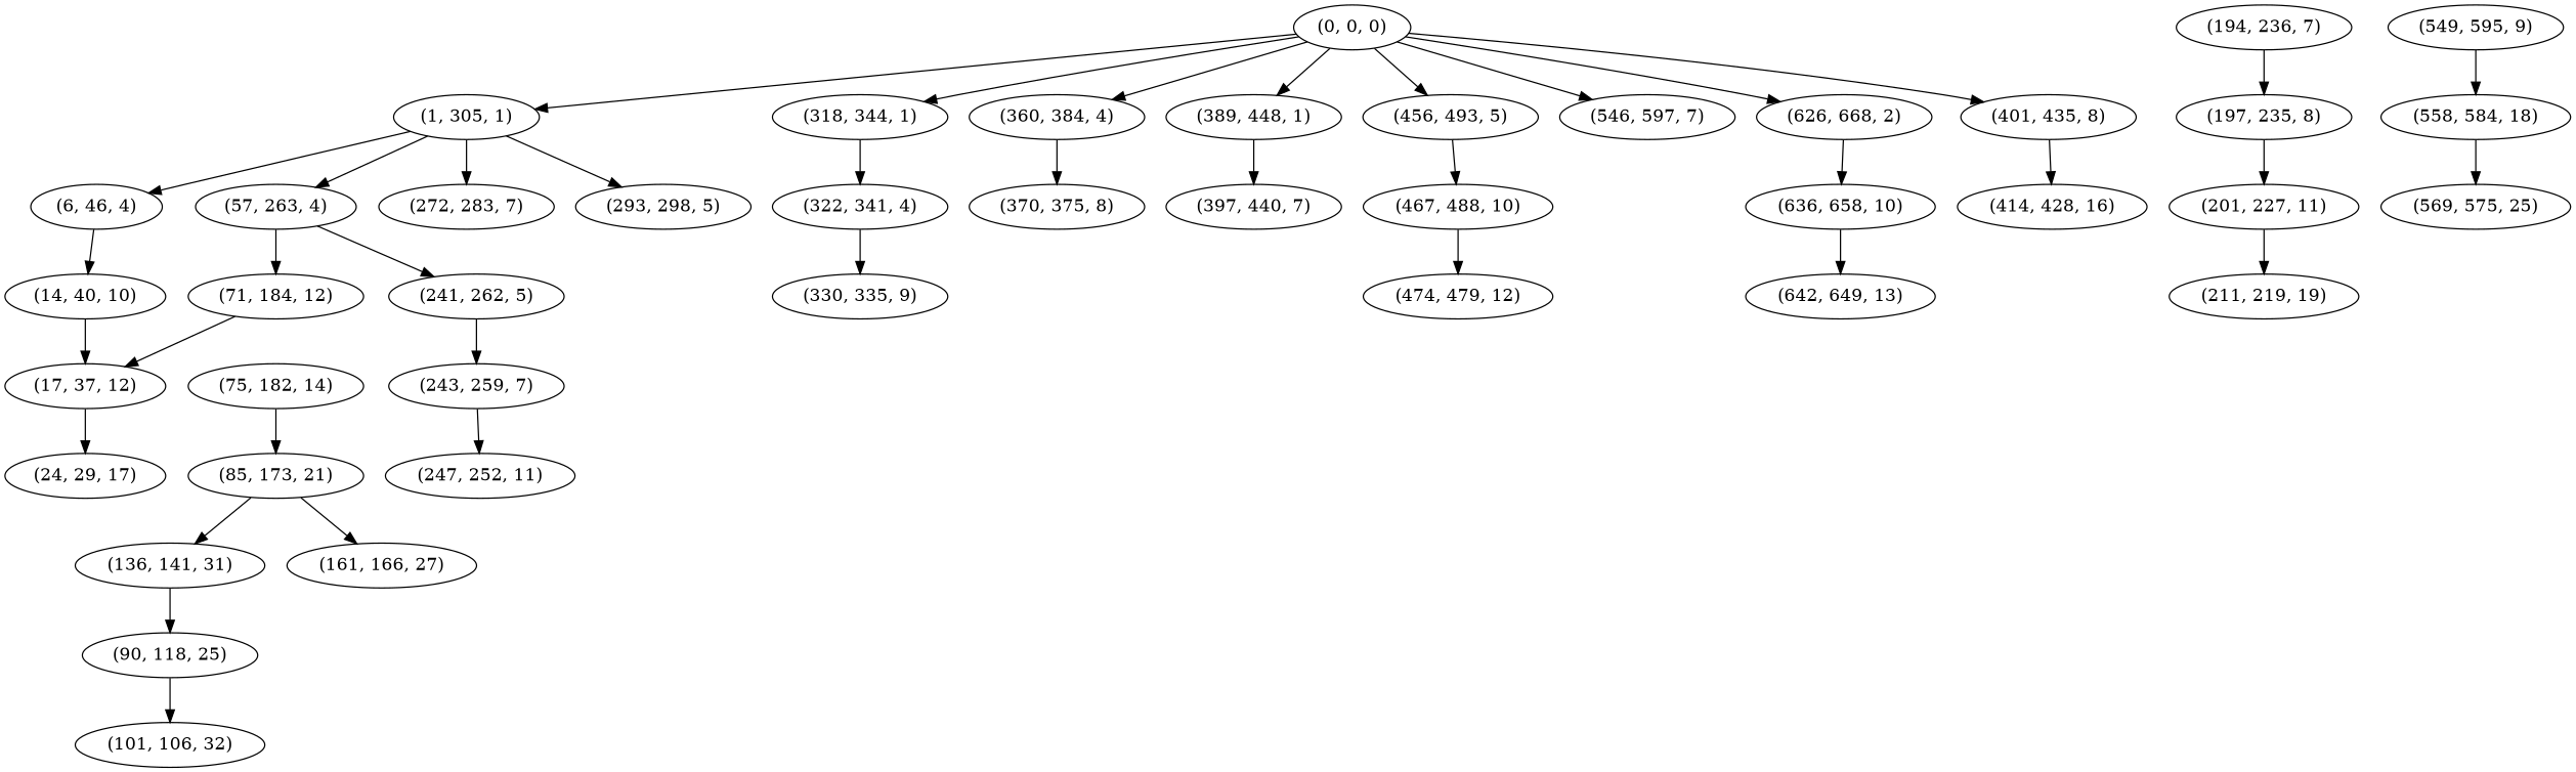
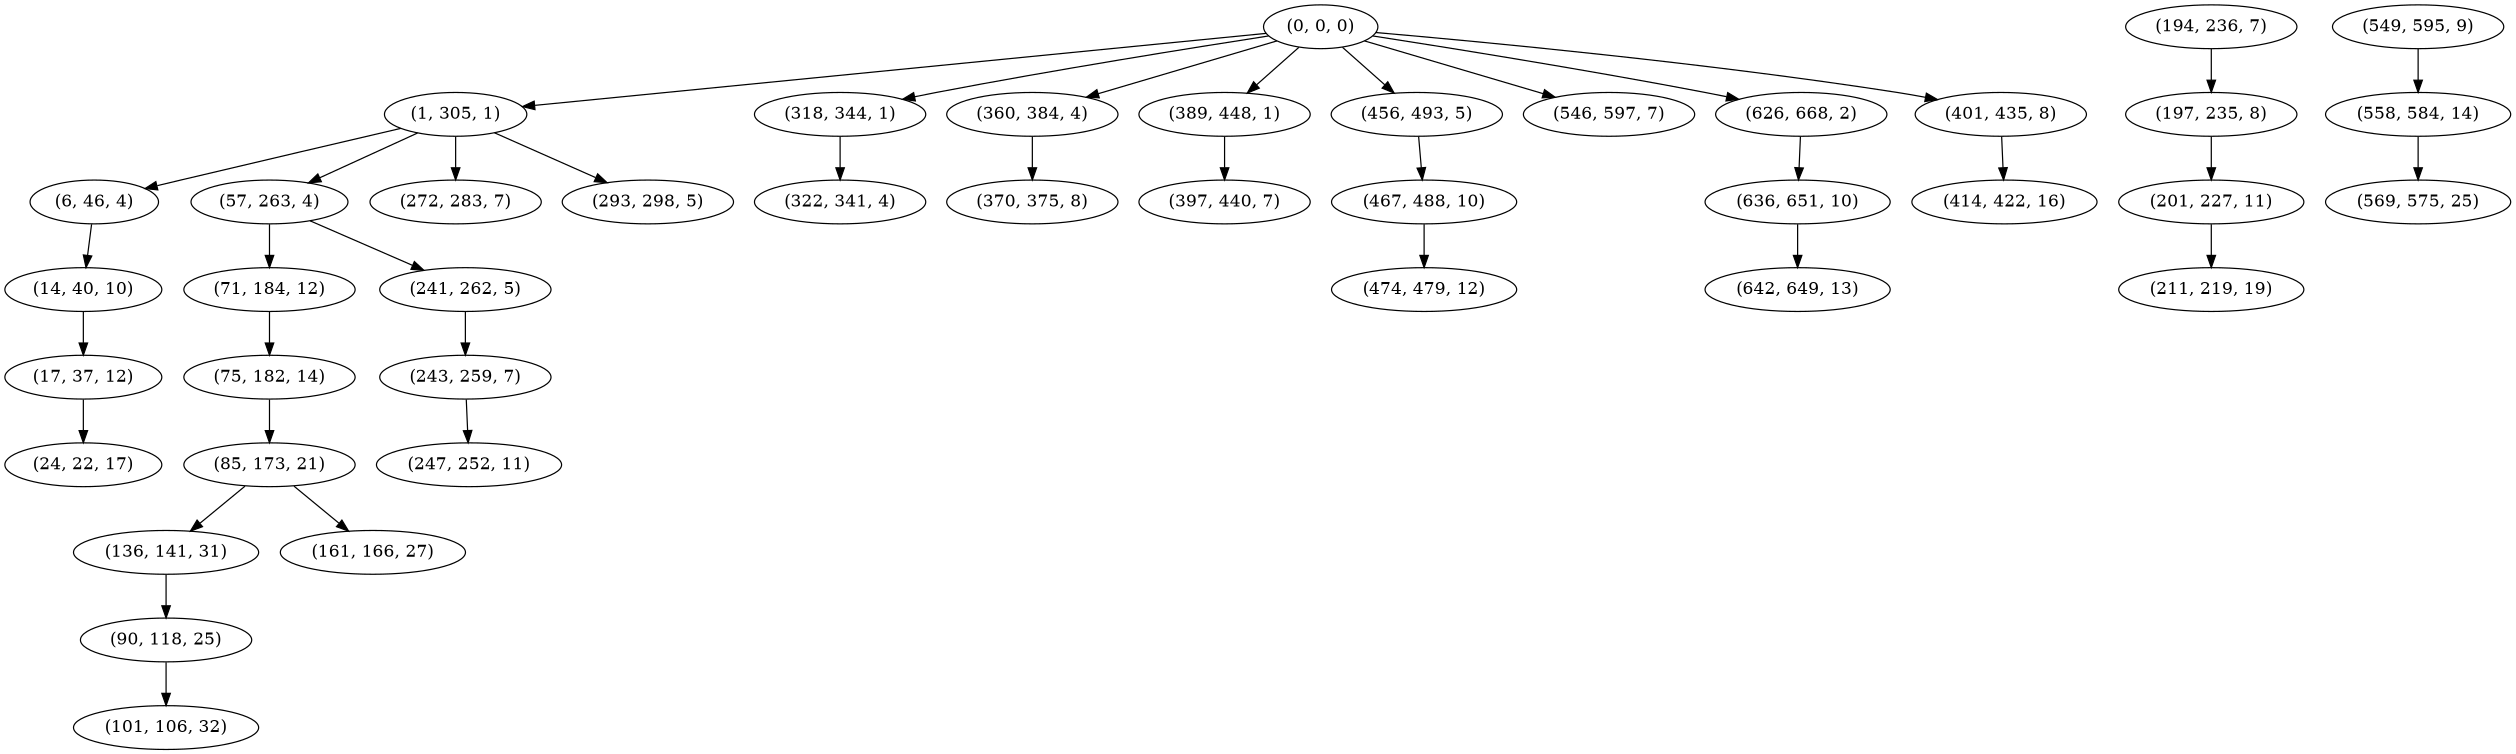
  digraph {
    "(0, 0, 0)"
    "(1, 305, 1)"
    "(318, 344, 1)"
    "(360, 384, 4)"
    "(389, 448, 1)"
    "(456, 493, 5)"
    "(546, 597, 7)"
    "(626, 668, 2)"
    "(401, 435, 8)"
    "(6, 46, 4)"
    "(57, 263, 4)"
    "(272, 283, 7)"
    "(293, 298, 5)"
    "(322, 341, 4)"
    "(370, 375, 8)"
    "(397, 440, 7)"
    "(467, 488, 10)"
-   "(636, 658, 10)"
+   "(636, 658, 10)" [label="(636, 651, 10)"]
    "(14, 40, 10)"
    "(71, 184, 12)"
    "(241, 262, 5)"
    "(17, 37, 12)"
-   "(24, 29, 17)"
+   "(24, 29, 17)" [label="(24, 22, 17)"]
    "(75, 182, 14)"
    "(194, 236, 7)"
    "(197, 235, 8)"
    "(243, 259, 7)"
    "(85, 173, 21)"
    "(136, 141, 31)"
    "(161, 166, 27)"
    "(90, 118, 25)"
    "(101, 106, 32)"
    "(201, 227, 11)"
    "(211, 219, 19)"
    "(247, 252, 11)"
-   "(330, 335, 9)"
-   "(414, 422, 16)" [label="(414, 428, 16)"]
+   "(414, 422, 16)"
    "(474, 479, 12)"
    "(549, 595, 9)"
-   "(558, 584, 18)"
+   "(558, 584, 18)" [label="(558, 584, 14)"]
    "(569, 575, 25)"
    "(642, 649, 13)"
    "(0, 0, 0)" -> "(1, 305, 1)"
    "(0, 0, 0)" -> "(318, 344, 1)"
    "(0, 0, 0)" -> "(360, 384, 4)"
    "(0, 0, 0)" -> "(389, 448, 1)"
    "(0, 0, 0)" -> "(456, 493, 5)"
    "(0, 0, 0)" -> "(546, 597, 7)"
    "(0, 0, 0)" -> "(626, 668, 2)"
    "(0, 0, 0)" -> "(401, 435, 8)"
    "(1, 305, 1)" -> "(6, 46, 4)"
    "(1, 305, 1)" -> "(57, 263, 4)"
    "(1, 305, 1)" -> "(272, 283, 7)"
    "(1, 305, 1)" -> "(293, 298, 5)"
    "(318, 344, 1)" -> "(322, 341, 4)"
    "(360, 384, 4)" -> "(370, 375, 8)"
    "(389, 448, 1)" -> "(397, 440, 7)"
    "(456, 493, 5)" -> "(467, 488, 10)"
    "(626, 668, 2)" -> "(636, 658, 10)"
    "(401, 435, 8)" -> "(414, 422, 16)"
    "(6, 46, 4)" -> "(14, 40, 10)"
    "(57, 263, 4)" -> "(71, 184, 12)"
    "(57, 263, 4)" -> "(241, 262, 5)"
-   "(322, 341, 4)" -> "(330, 335, 9)"
    "(467, 488, 10)" -> "(474, 479, 12)"
    "(636, 658, 10)" -> "(642, 649, 13)"
    "(14, 40, 10)" -> "(17, 37, 12)"
-   "(71, 184, 12)" -> "(17, 37, 12)"
+   "(71, 184, 12)" -> "(75, 182, 14)"
    "(241, 262, 5)" -> "(243, 259, 7)"
    "(17, 37, 12)" -> "(24, 29, 17)"
    "(75, 182, 14)" -> "(85, 173, 21)"
    "(194, 236, 7)" -> "(197, 235, 8)"
    "(197, 235, 8)" -> "(201, 227, 11)"
    "(243, 259, 7)" -> "(247, 252, 11)"
    "(85, 173, 21)" -> "(136, 141, 31)"
    "(85, 173, 21)" -> "(161, 166, 27)"
    "(136, 141, 31)" -> "(90, 118, 25)"
    "(90, 118, 25)" -> "(101, 106, 32)"
    "(201, 227, 11)" -> "(211, 219, 19)"
    "(549, 595, 9)" -> "(558, 584, 18)"
    "(558, 584, 18)" -> "(569, 575, 25)"
  }
